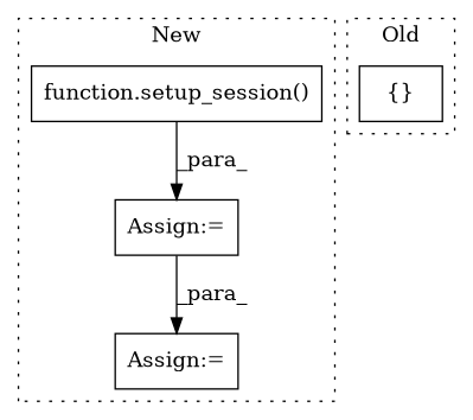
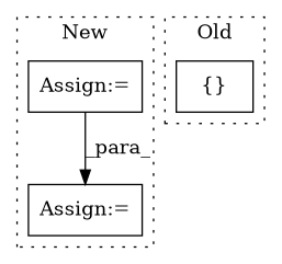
  digraph {
    node [a=68 l=3 shape=box]
-   n1 [a=75 l="14,1" label="function.setup_session()" s="18510,18528"]
    n2 [label="Assign:=" s=18544]
    n3 [label="Assign:=" s=18507]
    n4 [a=95 l="1,1" label="{}" s="18233,18262"]
    subgraph cluster_1 {
      label=New
      style=dotted
-     n1
      n2
      n3
    }
    subgraph cluster_2 {
      label=Old
      style=dotted
      n4
    }
-   n1 -> n3 [label=_para_]
    n3 -> n2 [label=_para_]
  }
